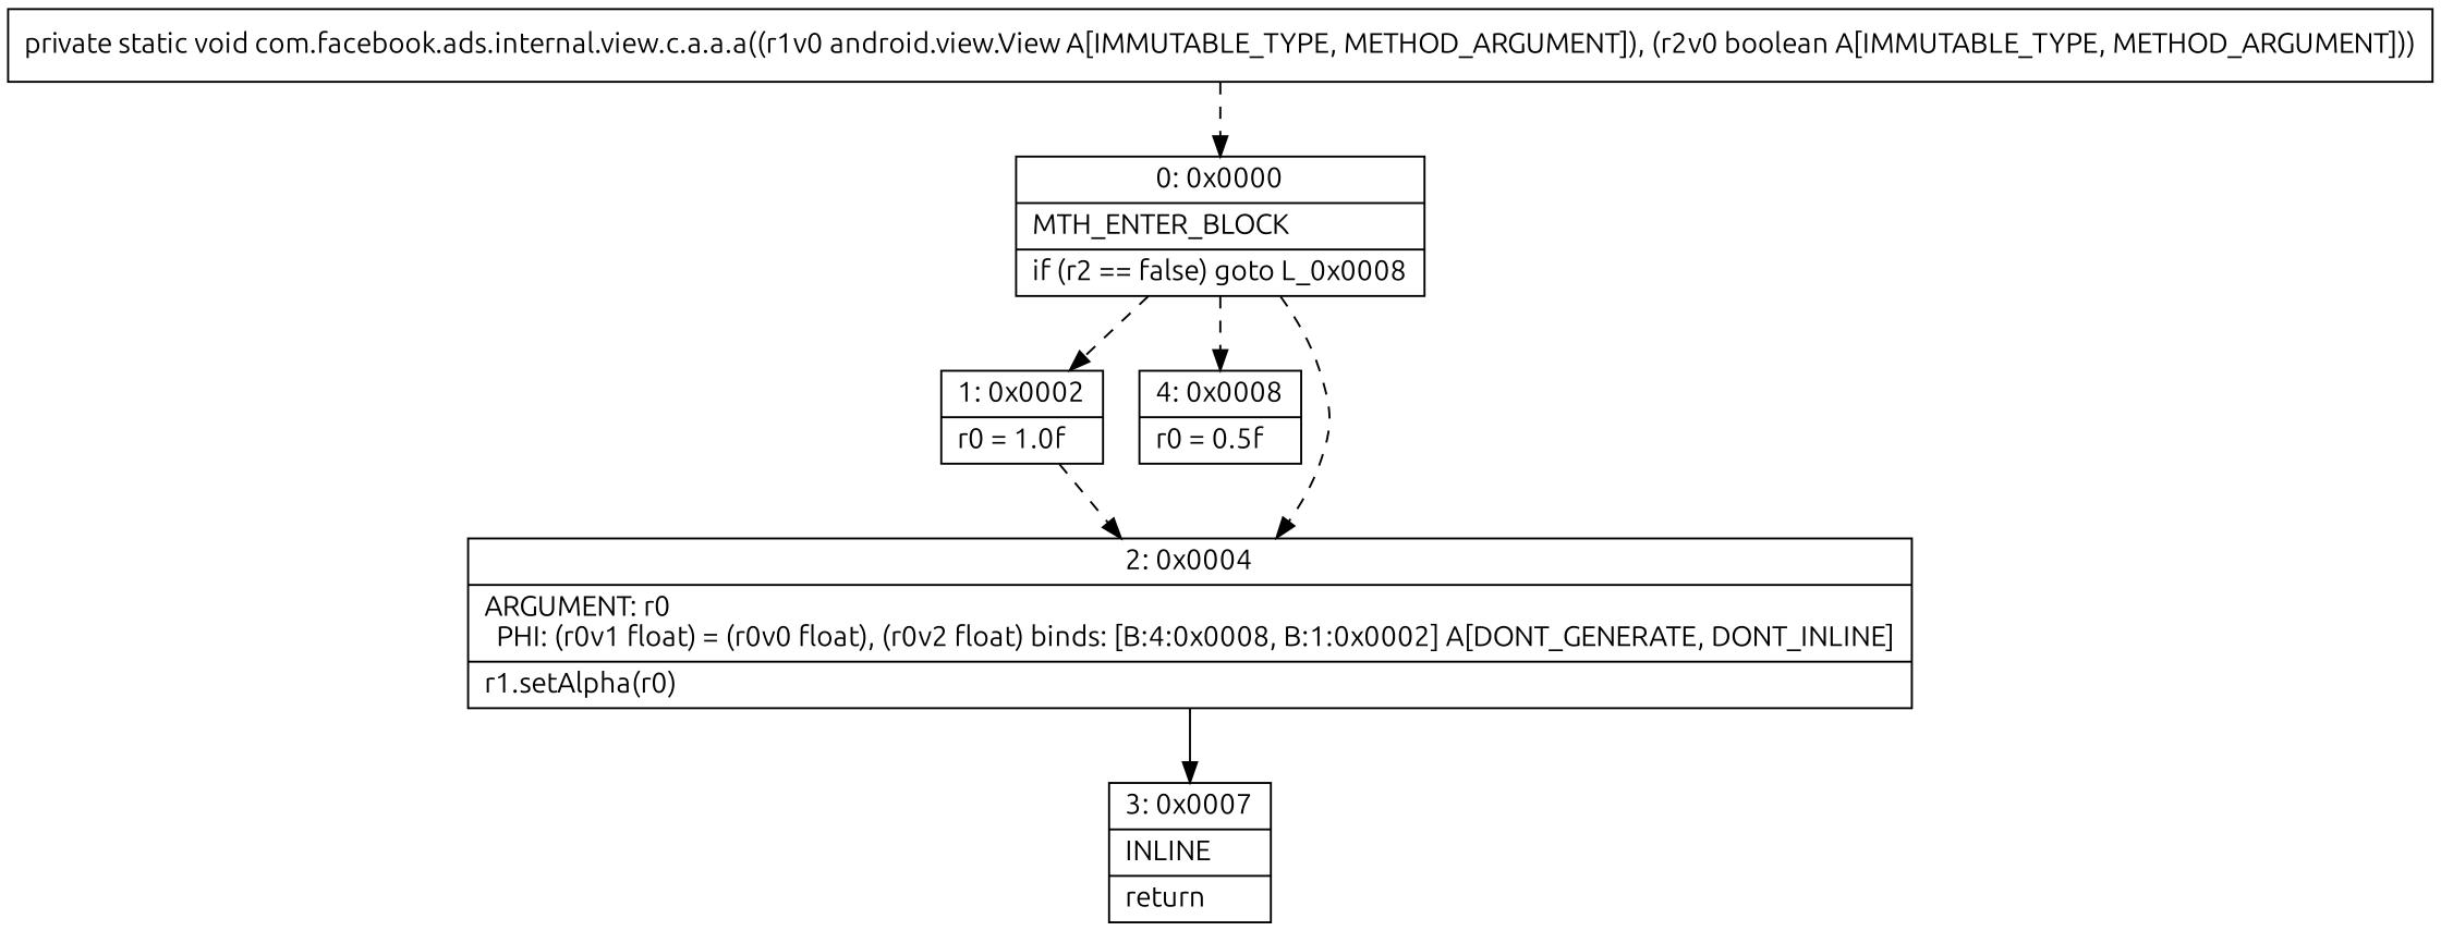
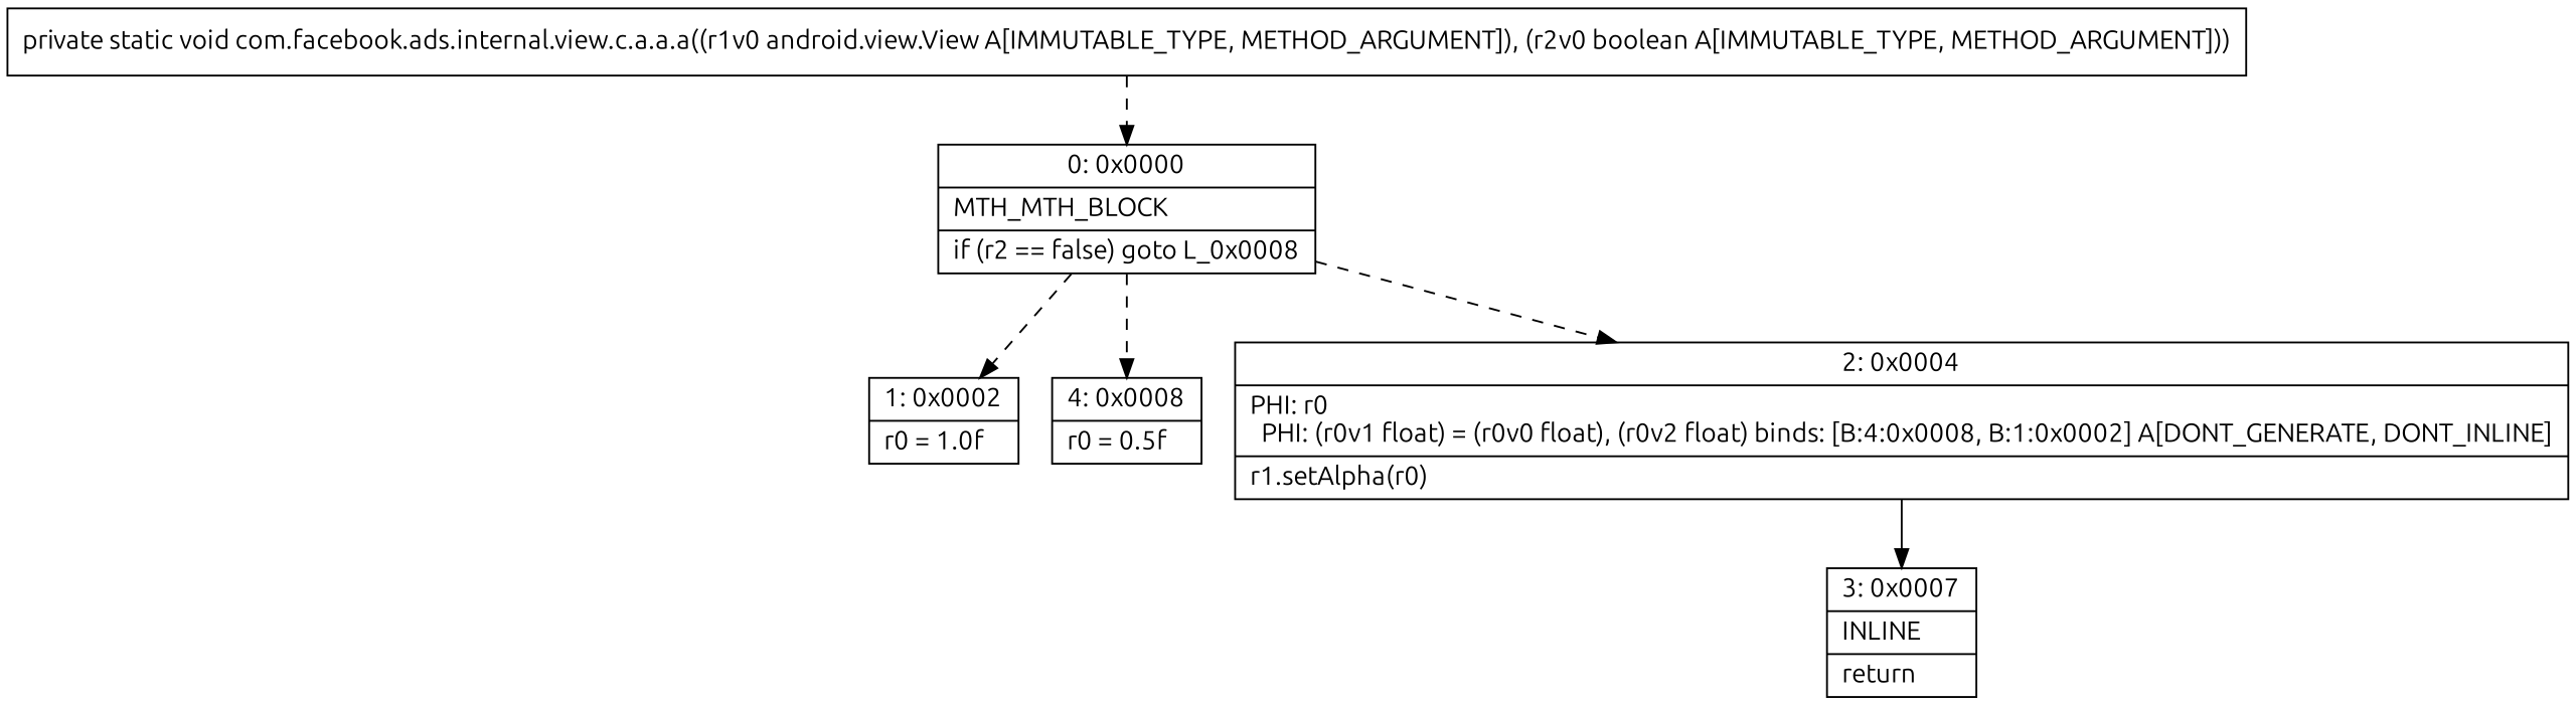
  digraph {
    fontname=Ubuntu
    node [fontname=Ubuntu shape=record]
    edge [fontname=Ubuntu style=dashed]
-   n1 [label="{0\:\ 0x0000|MTH_ENTER_BLOCK\l|if (r2 == false) goto L_0x0008\l}"]
+   n1 [label="{0\:\ 0x0000|MTH_MTH_BLOCK\l|if (r2 == false) goto L_0x0008\l}"]
    n2 [label="{1\:\ 0x0002|r0 = 1.0f\l}"]
    n3 [label="{4\:\ 0x0008|r0 = 0.5f\l}"]
-   n4 [label="{2\:\ 0x0004|ARGUMENT: r0 \l  PHI: (r0v1 float) = (r0v0 float), (r0v2 float) binds: [B:4:0x0008, B:1:0x0002] A[DONT_GENERATE, DONT_INLINE]\l|r1.setAlpha(r0)\l}"]
+   n4 [label="{2\:\ 0x0004|PHI: r0 \l  PHI: (r0v1 float) = (r0v0 float), (r0v2 float) binds: [B:4:0x0008, B:1:0x0002] A[DONT_GENERATE, DONT_INLINE]\l|r1.setAlpha(r0)\l}"]
    n5 [label="{3\:\ 0x0007|INLINE\l|return\l}"]
    n6 [label="{private static void com.facebook.ads.internal.view.c.a.a.a((r1v0 android.view.View A[IMMUTABLE_TYPE, METHOD_ARGUMENT]), (r2v0 boolean A[IMMUTABLE_TYPE, METHOD_ARGUMENT])) }"]
    n1 -> n2
    n1 -> n3
    n1 -> n4
-   n2 -> n4
    n4 -> n5 [style=solid]
    n6 -> n1
  }
